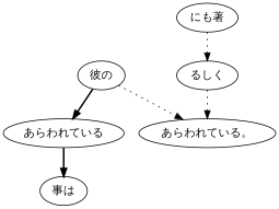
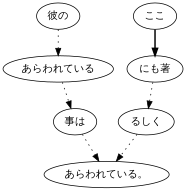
  digraph {
    edge [style=dotted]
    n1 [label="彼の"]
    n2 [label="あらわれている"]
    n3 [label="事は"]
    n4 [label="あらわれている。"]
+   n5 [label="ここ"]
    n6 [label="にも著"]
    n7 [label="るしく"]
-   n1 -> n2 [style=bold]
-   n2 -> n3 [style=bold]
-   n1 -> n4
+   n1 -> n2
+   n2 -> n3
+   n3 -> n4
+   n5 -> n6 [style=bold]
    n6 -> n7
    n7 -> n4
  }
